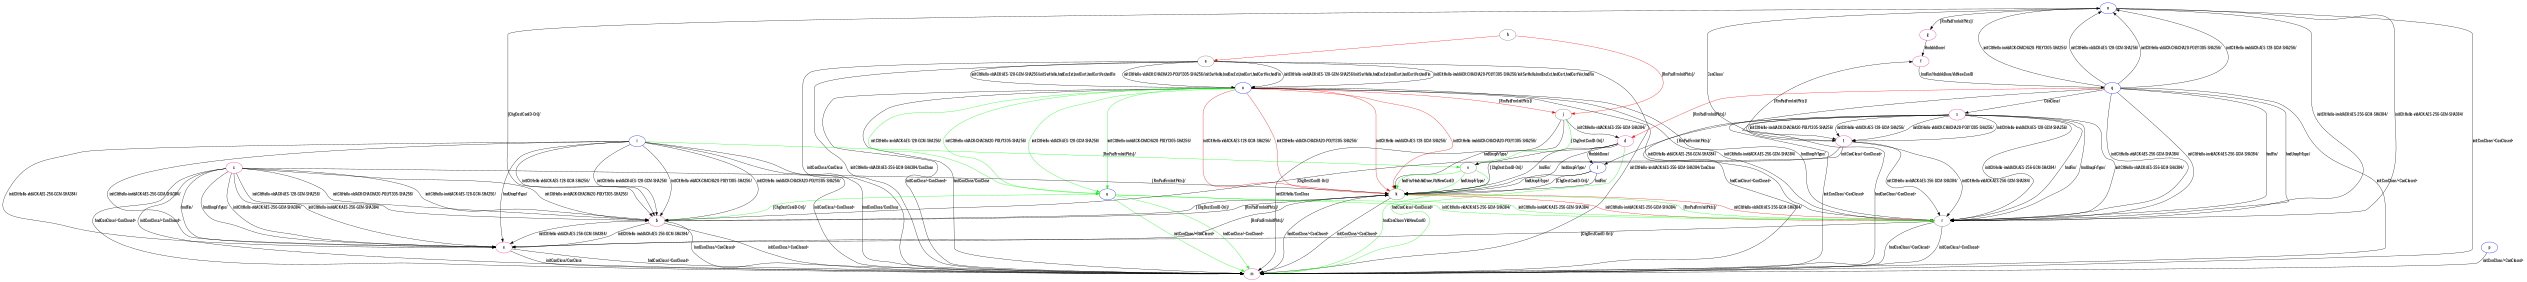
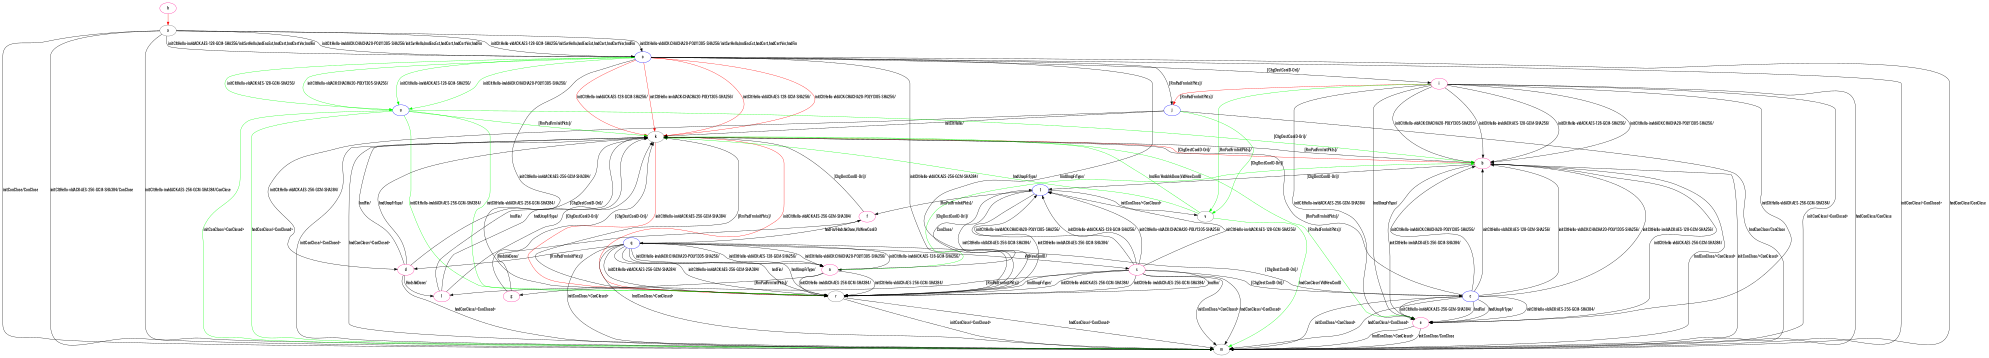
  digraph {
    fontname=Oswald
    node [color=deeppink fontname=Oswald]
    edge [fontname=Oswald]
    a [color=gray40]
-   m
+   m [color=gray40]
    o [color=blue]
    k [color=gray40]
-   i [color=blue]
-   j [color=gray40]
+   i
+   j [color=blue]
    r [color=gray40]
    u [color=blue]
-   p [color=blue]
    b
    e
    v [color=gray40]
    d
    q [color=blue]
-   c
-   n [color=blue]
+   c [color=blue]
+   n
    s
-   l [color=blue]
+   l
    f
    g
-   h [color=gray40]
-   t
+   h
+   t [color=blue]
    a -> m [label="initConClose/ConClose "]
    a -> m [label="initCltHello-vldACK:AES-256-GCM-SHA384/ConClose "]
    a -> m [label="initCltHello-invldACK:AES-256-GCM-SHA384/ConClose "]
    a -> o [label="initCltHello-vldACK:AES-128-GCM-SHA256/initSvrHello,hndEncExt,hndCert,hndCertVer,hndFin "]
    a -> o [label="initCltHello-vldACK:CHACHA20-POLY1305-SHA256/initSvrHello,hndEncExt,hndCert,hndCertVer,hndFin "]
    a -> o [label="initCltHello-invldACK:AES-128-GCM-SHA256/initSvrHello,hndEncExt,hndCert,hndCertVer,hndFin "]
    a -> o [label="initCltHello-invldACK:CHACHA20-POLY1305-SHA256/initSvrHello,hndEncExt,hndCert,hndCertVer,hndFin "]
    o -> m [label="initConClose/<ConClosed> "]
    o -> m [label="hndConClose/ConClose "]
    o -> k [color=red label="initCltHello-vldACK:AES-128-GCM-SHA256/ "]
    o -> k [color=red label="initCltHello-vldACK:CHACHA20-POLY1305-SHA256/ "]
    o -> k [color=red label="initCltHello-invldACK:AES-128-GCM-SHA256/ "]
    o -> k [color=red label="initCltHello-invldACK:CHACHA20-POLY1305-SHA256/ "]
-   o -> j [label="[RmPadFrmInitPkts]/ " color=red]
+   o -> i [label="[ChgDestConID-Ori]/ "]
+   o -> j [label="[RmPadFrmInitPkts]/ "]
    o -> r [label="initCltHello-vldACK:AES-256-GCM-SHA384/ "]
    o -> r [label="initCltHello-invldACK:AES-256-GCM-SHA384/ "]
    o -> r [label="hndUnxpFrType/ "]
    o -> u [color=green label="initCltHello-vldACK:AES-128-GCM-SHA256/ "]
    o -> u [color=green label="initCltHello-vldACK:CHACHA20-POLY1305-SHA256/ "]
    o -> u [color=green label="initCltHello-invldACK:AES-128-GCM-SHA256/ "]
    o -> u [color=green label="initCltHello-invldACK:CHACHA20-POLY1305-SHA256/ "]
    k -> m [label="initConClose/<ConClosed> "]
    k -> m [label="hndConClose/<ConClosed> "]
    k -> r [color=red label="initCltHello-vldACK:AES-256-GCM-SHA384/ "]
    k -> r [color=red label="initCltHello-invldACK:AES-256-GCM-SHA384/ "]
-   k -> b [color=black label="[ChgDestConID-Ori]/ "]
+   k -> b [color=red label="[ChgDestConID-Ori]/ "]
    i -> m [label="initConClose/<ConClosed> "]
    i -> m [label="hndConClose/ConClose "]
-   h -> j [color=red label="[RmPadFrmInitPkts]/ "]
+   i -> j [color=red label="[RmPadFrmInitPkts]/ "]
    i -> b [label="initCltHello-vldACK:AES-128-GCM-SHA256/ "]
    i -> b [label="initCltHello-vldACK:CHACHA20-POLY1305-SHA256/ "]
    i -> b [label="initCltHello-invldACK:AES-128-GCM-SHA256/ "]
    i -> b [label="initCltHello-invldACK:CHACHA20-POLY1305-SHA256/ "]
    i -> e [label="initCltHello-vldACK:AES-256-GCM-SHA384/ "]
    i -> e [label="initCltHello-invldACK:AES-256-GCM-SHA384/ "]
    i -> e [label="hndUnxpFrType/ "]
    i -> v [color=green label="[RmPadFrmInitPkts]/ "]
-   j -> m [label="initCltHello/ConClose "]
-   j -> k [label="hndUnxpFrType/ "]
+   j -> m [label="hndConClose/ConClose "]
+   j -> k [label="initCltHello/ "]
    j -> v [color=green label="[ChgDestConID-Ori]/ "]
    j -> d [label="initCltHello-vldACK:AES-256-GCM-SHA384/ "]
    r -> m [label="initConClose/<ConClosed> "]
    r -> m [label="hndConClose/<ConClosed> "]
-   r -> k [label="[RmPadFrmInitPkts]/ " color=green]
-   r -> e [label="[ChgDestConID-Ori]/ "]
+   r -> k [label="[RmPadFrmInitPkts]/ "]
    u -> m [color=green label="initConClose/<ConClosed> "]
    u -> m [color=green label="hndConClose/<ConClosed> "]
+   u -> k [color=green label="[RmPadFrmInitPkts]/ "]
    u -> r [color=green label="initCltHello-vldACK:AES-256-GCM-SHA384/ "]
    u -> r [color=green label="initCltHello-invldACK:AES-256-GCM-SHA384/ "]
    u -> b [color=green label="[ChgDestConID-Ori]/ "]
-   p -> m [label="initConClose/<ConClosed> "]
    b -> m [label="initConClose/<ConClosed> "]
    b -> m [label="hndConClose/<ConClosed> "]
    b -> k [label="[RmPadFrmInitPkts]/ "]
    b -> e [label="initCltHello-vldACK:AES-256-GCM-SHA384/ "]
    b -> e [label="initCltHello-invldACK:AES-256-GCM-SHA384/ "]
    e -> m [label="initConClose/ConClose "]
    e -> m [label="hndConClose/<ConClosed> "]
-   e -> k [label="[RmPadFrmInitPkts]/ "]
+   e -> k [label="[RmPadFrmInitPkts]/ " color=green]
    v -> m [color=green label="hndConClose/VldNewConID "]
    v -> k [color=green label="hndFin/HndshkDone,VldNewConID "]
    v -> k [color=green label="hndUnxpFrType/ "]
-   d -> m [label="hndConClose/<ConClosed> " color=green]
+   d -> m [label="hndConClose/<ConClosed> "]
    d -> k [label="hndFin/ "]
    d -> k [label="hndUnxpFrType/ "]
    d -> k [label="[ChgDestConID-Ori]/ "]
    d -> l [label="HndshkDone/ "]
    q -> m [label="initConClose/<ConClosed> "]
    q -> m [label="hndConClose/<ConClosed> "]
    q -> r [label="initCltHello-vldACK:AES-256-GCM-SHA384/ "]
    q -> r [label="initCltHello-invldACK:AES-256-GCM-SHA384/ "]
    q -> r [label="hndFin/ "]
    q -> r [label="hndUnxpFrType/ "]
-   q -> d [label="[RmPadFrmInitPkts]/ " color=red]
+   q -> d [label="[RmPadFrmInitPkts]/ "]
+   q -> c [label="[ChgDestConID-Ori]/ "]
    q -> n [label="initCltHello-vldACK:AES-128-GCM-SHA256/ "]
    q -> n [label="initCltHello-vldACK:CHACHA20-POLY1305-SHA256/ "]
    q -> n [label="initCltHello-invldACK:AES-128-GCM-SHA256/ "]
    q -> n [label="initCltHello-invldACK:CHACHA20-POLY1305-SHA256/ "]
-   q -> s [label="ConClose/ "]
+   q -> s [label="VldNewConID/ "]
    c -> m [label="initConClose/<ConClosed> "]
    c -> m [label="hndConClose/<ConClosed> "]
    c -> k [label="[RmPadFrmInitPkts]/ "]
    c -> b [label="initCltHello-vldACK:AES-128-GCM-SHA256/ "]
    c -> b [label="initCltHello-vldACK:CHACHA20-POLY1305-SHA256/ "]
    c -> b [label="initCltHello-invldACK:AES-128-GCM-SHA256/ "]
    c -> b [label="initCltHello-invldACK:CHACHA20-POLY1305-SHA256/ "]
    c -> e [label="initCltHello-vldACK:AES-256-GCM-SHA384/ "]
    c -> e [label="initCltHello-invldACK:AES-256-GCM-SHA384/ "]
    c -> e [label="hndFin/ "]
    c -> e [label="hndUnxpFrType/ "]
-   n -> m [label="initConClose/<ConClosed> "]
    n -> r [label="initCltHello-vldACK:AES-256-GCM-SHA384/ "]
    n -> r [label="initCltHello-invldACK:AES-256-GCM-SHA384/ "]
-   n -> b [label="[ChgDestConID-Ori]/ "]
+   n -> b [label="[ChgDestConID-Ori]/ " color=green]
    n -> g [label="[RmPadFrmInitPkts]/ "]
    n -> t [label="ConClose/ "]
    s -> m [label="initConClose/<ConClosed> "]
    s -> m [label="hndConClose/<ConClosed> "]
    s -> r [label="initCltHello-vldACK:AES-256-GCM-SHA384/ "]
    s -> r [label="initCltHello-invldACK:AES-256-GCM-SHA384/ "]
    s -> r [label="hndFin/ "]
    s -> r [label="hndUnxpFrType/ "]
+   s -> c [label="[ChgDestConID-Ori]/ "]
    s -> l [label="[RmPadFrmInitPkts]/ "]
    s -> t [label="initCltHello-vldACK:AES-128-GCM-SHA256/ "]
    s -> t [label="initCltHello-vldACK:CHACHA20-POLY1305-SHA256/ "]
    s -> t [label="initCltHello-invldACK:AES-128-GCM-SHA256/ "]
    s -> t [label="initCltHello-invldACK:CHACHA20-POLY1305-SHA256/ "]
    l -> k [label="hndFin/ "]
    l -> k [label="hndUnxpFrType/ "]
    l -> k [label="[ChgDestConID-Ori]/ "]
+   f -> k [label="[ChgDestConID-Ori]/ "]
    f -> q [label="hndFin/HndshkDone,VldNewConID "]
+   g -> k [label="[ChgDestConID-Ori]/ "]
    g -> f [label="HndshkDone/ "]
    h -> a [color=red]
    t -> r [label="initCltHello-vldACK:AES-256-GCM-SHA384/ "]
    t -> r [label="initCltHello-invldACK:AES-256-GCM-SHA384/ "]
-   t -> b [label="[ChgDestConID-Ori]/ "]
+   b -> t [label="[ChgDestConID-Ori]/ "]
    t -> v [label="initConClose/<ConClosed> "]
    t -> f [label="[RmPadFrmInitPkts]/ "]
  }
